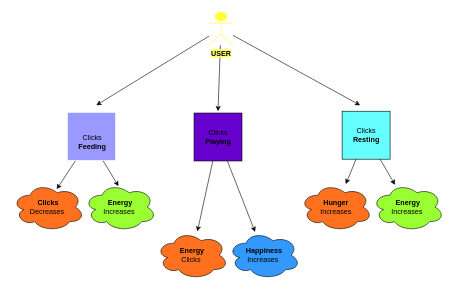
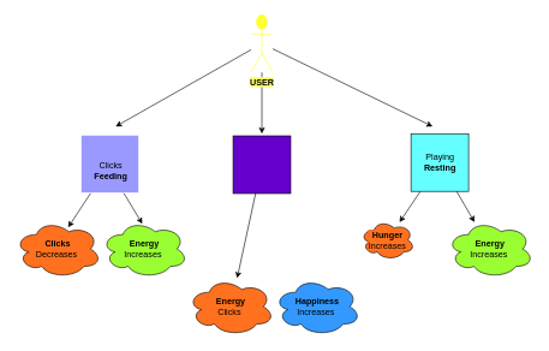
  <mxCell id="0" />
  <mxCell id="1" parent="0" />
  <mxCell id="2" style="edgeStyle=none;html=1;fontColor=#000000;" edge="1" parent="1" source="17" target="23"><mxGeometry relative="1" as="geometry" /></mxCell>
- <mxCell id="3" style="edgeStyle=none;html=1;fontColor=#000000;" edge="1" parent="1" source="14" target="21"><mxGeometry relative="1" as="geometry" /></mxCell>
  <mxCell id="4" style="edgeStyle=none;html=1;entryX=0.475;entryY=0.063;entryDx=0;entryDy=0;entryPerimeter=0;fontColor=#000000;" edge="1" parent="1" source="11" target="19"><mxGeometry relative="1" as="geometry" /></mxCell>
  <mxCell id="5" style="edgeStyle=none;html=1;" parent="1" source="8" edge="1"><mxGeometry relative="1" as="geometry"><mxPoint x="160" y="175" as="targetPoint" /></mxGeometry></mxCell>
  <mxCell id="6" style="edgeStyle=none;html=1;fontColor=#000000;" parent="1" source="8" edge="1"><mxGeometry relative="1" as="geometry"><mxPoint x="600" y="175" as="targetPoint" /></mxGeometry></mxCell>
  <mxCell id="7" style="edgeStyle=none;html=1;" edge="1" parent="1" source="8"><mxGeometry relative="1" as="geometry"><mxPoint x="363" y="185" as="targetPoint" /></mxGeometry></mxCell>
- <mxCell id="8" value="&lt;span style=&quot;background-color: rgb(255, 255, 102);&quot;&gt;&lt;font color=&quot;#000000&quot;&gt;&lt;b&gt;USER&lt;/b&gt;&lt;/font&gt;&lt;/span&gt;" style="shape=umlActor;verticalLabelPosition=bottom;verticalAlign=top;html=1;outlineConnect=0;strokeColor=#FFFF33;fillColor=#FFFF33;" parent="1" vertex="1"><mxGeometry x="348" y="20" width="40" height="55" as="geometry" /></mxCell>
+ <mxCell id="8" value="&lt;span style=&quot;background-color: rgb(255, 255, 102);&quot;&gt;&lt;font color=&quot;#000000&quot;&gt;&lt;b&gt;USER&lt;/b&gt;&lt;/font&gt;&lt;/span&gt;" style="shape=umlActor;verticalLabelPosition=bottom;verticalAlign=top;html=1;outlineConnect=0;strokeColor=#FFFF33;fillColor=#FFFF33;" parent="1" vertex="1"><mxGeometry x="348" y="20" width="30" height="80" as="geometry" /></mxCell>
  <mxCell id="9" style="edgeStyle=none;html=1;fontColor=#000000;entryX=0.617;entryY=0.125;entryDx=0;entryDy=0;entryPerimeter=0;" edge="1" parent="1" source="10" target="18"><mxGeometry relative="1" as="geometry"><mxPoint x="103" y="308" as="targetPoint" /></mxGeometry></mxCell>
  <mxCell id="10" value="" style="whiteSpace=wrap;html=1;aspect=fixed;fillColor=#9999FF;fontColor=#000000;strokeColor=#FFFFFF;" parent="1" vertex="1"><mxGeometry x="112" y="187" width="80" height="80" as="geometry" /></mxCell>
  <mxCell id="11" value="Clicks&lt;br&gt;&lt;b&gt;Feeding&lt;/b&gt;" style="text;html=1;align=center;verticalAlign=middle;resizable=0;points=[];autosize=1;strokeColor=none;fillColor=none;fontColor=#000000;" parent="1" vertex="1"><mxGeometry x="118" y="217" width="70" height="40" as="geometry" /></mxCell>
  <mxCell id="12" style="edgeStyle=none;html=1;fontColor=#000000;" edge="1" parent="1" source="13" target="20"><mxGeometry relative="1" as="geometry" /></mxCell>
  <mxCell id="13" value="" style="whiteSpace=wrap;html=1;aspect=fixed;fontColor=#000000;fillColor=#6600CC;" parent="1" vertex="1"><mxGeometry x="323" y="188" width="80" height="80" as="geometry" /></mxCell>
- <mxCell id="14" value="Clicks&lt;br&gt;&lt;b&gt;Playing&lt;/b&gt;" style="text;html=1;align=center;verticalAlign=middle;resizable=0;points=[];autosize=1;strokeColor=none;fillColor=none;" parent="1" vertex="1"><mxGeometry x="328" y="208" width="70" height="40" as="geometry" /></mxCell>
  <mxCell id="15" style="edgeStyle=none;html=1;fontColor=#000000;" edge="1" parent="1" source="16" target="22"><mxGeometry relative="1" as="geometry" /></mxCell>
  <mxCell id="16" value="" style="whiteSpace=wrap;html=1;aspect=fixed;fillColor=#66FFFF;fontColor=#000000;" parent="1" vertex="1"><mxGeometry x="570" y="185" width="80" height="80" as="geometry" /></mxCell>
- <mxCell id="17" value="Clicks&lt;br&gt;&lt;b&gt;Resting&lt;/b&gt;" style="text;html=1;align=center;verticalAlign=middle;resizable=0;points=[];autosize=1;strokeColor=none;fillColor=none;fontColor=#000000;" parent="1" vertex="1"><mxGeometry x="575" y="205" width="70" height="40" as="geometry" /></mxCell>
+ <mxCell id="17" value="Playing&lt;br&gt;&lt;b&gt;Resting&lt;/b&gt;" style="text;html=1;align=center;verticalAlign=middle;resizable=0;points=[];autosize=1;strokeColor=none;fillColor=none;fontColor=#000000;" parent="1" vertex="1"><mxGeometry x="575" y="205" width="70" height="40" as="geometry" /></mxCell>
  <mxCell id="18" value="&lt;span style=&quot;&quot;&gt;&lt;b&gt;Clicks&lt;/b&gt;&lt;br&gt;Decreases&amp;nbsp;&lt;/span&gt;" style="ellipse;shape=cloud;whiteSpace=wrap;html=1;labelBackgroundColor=#FF711F;fontColor=#000000;fillColor=#FF711F;" vertex="1" parent="1"><mxGeometry x="20" y="305" width="120" height="80" as="geometry" /></mxCell>
  <mxCell id="19" value="&lt;span style=&quot;&quot;&gt;&lt;b&gt;Energy&lt;/b&gt;&lt;br&gt;Increases&amp;nbsp;&lt;/span&gt;" style="ellipse;shape=cloud;whiteSpace=wrap;html=1;labelBackgroundColor=#99FF33;fontColor=#000000;fillColor=#99FF33;" vertex="1" parent="1"><mxGeometry x="140" y="305" width="120" height="80" as="geometry" /></mxCell>
  <mxCell id="20" value="&lt;span style=&quot;&quot;&gt;&lt;b&gt;Energy&lt;/b&gt;&lt;br&gt;Clicks&amp;nbsp;&lt;/span&gt;" style="ellipse;shape=cloud;whiteSpace=wrap;html=1;labelBackgroundColor=#FF711F;fontColor=#000000;fillColor=#FF711F;" vertex="1" parent="1"><mxGeometry x="260" y="385" width="120" height="80" as="geometry" /></mxCell>
  <mxCell id="21" value="&lt;span style=&quot;&quot;&gt;&lt;b&gt;Happiness&lt;/b&gt;&lt;br&gt;Increases&amp;nbsp;&lt;/span&gt;" style="ellipse;shape=cloud;whiteSpace=wrap;html=1;labelBackgroundColor=#3399FF;fontColor=#000000;fillColor=#3399FF;" vertex="1" parent="1"><mxGeometry x="380" y="385" width="120" height="80" as="geometry" /></mxCell>
- <mxCell id="22" value="&lt;span style=&quot;&quot;&gt;&lt;b&gt;Hunger&lt;/b&gt;&lt;br&gt;Increases&lt;/span&gt;" style="ellipse;shape=cloud;whiteSpace=wrap;html=1;labelBackgroundColor=#FF711F;fontColor=#000000;fillColor=#FF711F;" vertex="1" parent="1"><mxGeometry x="500" y="305" width="120" height="80" as="geometry" /></mxCell>
+ <mxCell id="22" value="&lt;span style=&quot;&quot;&gt;&lt;b&gt;Hunger&lt;/b&gt;&lt;br&gt;Increases&lt;/span&gt;" style="ellipse;shape=cloud;whiteSpace=wrap;html=1;labelBackgroundColor=#FF711F;fontColor=#000000;fillColor=#FF711F;" vertex="1" parent="1"><mxGeometry x="500" y="305" width="75" height="55" as="geometry" /></mxCell>
  <mxCell id="23" value="&lt;span style=&quot;&quot;&gt;&lt;b&gt;Energy&lt;/b&gt;&lt;br&gt;Increases&amp;nbsp;&lt;/span&gt;" style="ellipse;shape=cloud;whiteSpace=wrap;html=1;labelBackgroundColor=#99FF33;fontColor=#000000;fillColor=#99FF33;" vertex="1" parent="1"><mxGeometry x="620" y="305" width="120" height="80" as="geometry" /></mxCell>
